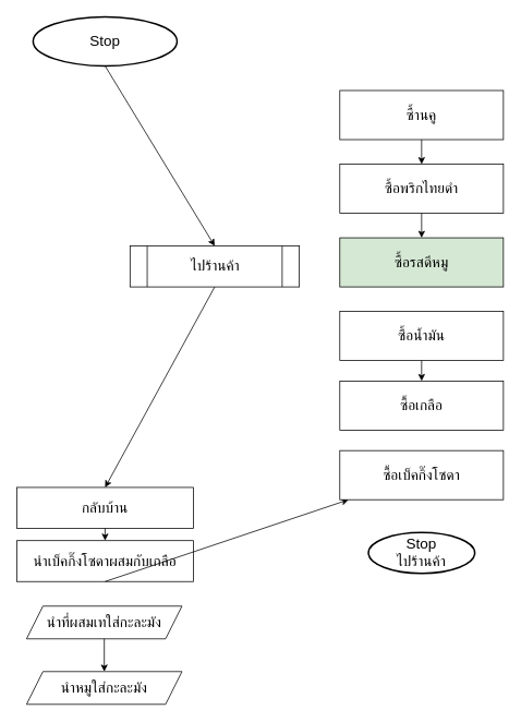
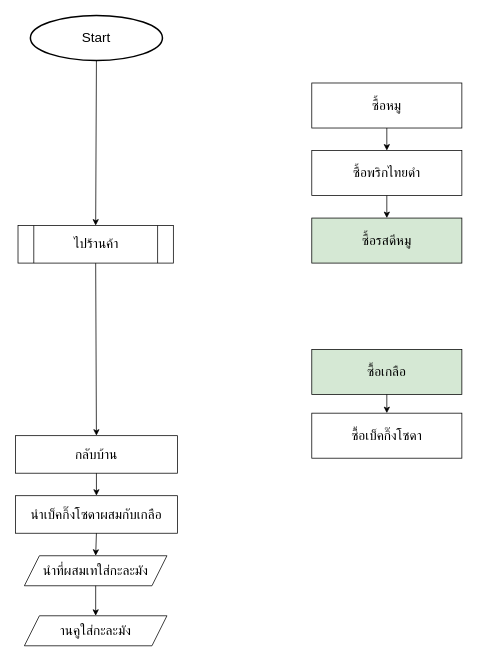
  <mxCell id="0" />
  <mxCell id="1" parent="0" />
- <mxCell id="2" value="&lt;font style=&quot;font-size: 18px;&quot;&gt;Stop&lt;/font&gt;" style="strokeWidth=2;html=1;shape=mxgraph.flowchart.start_1;whiteSpace=wrap;" vertex="1" parent="1"><mxGeometry x="40" y="20" width="176" height="60" as="geometry" /></mxCell>
- <mxCell id="3" value="กลับบ้าน" style="rounded=0;whiteSpace=wrap;html=1;fontSize=18;" vertex="1" parent="1"><mxGeometry x="20" y="595" width="216" height="50" as="geometry" /></mxCell>
+ <mxCell id="2" value="&lt;font style=&quot;font-size: 18px;&quot;&gt;Start&lt;/font&gt;" style="strokeWidth=2;html=1;shape=mxgraph.flowchart.start_1;whiteSpace=wrap;" vertex="1" parent="1"><mxGeometry x="40" y="20" width="176" height="60" as="geometry" /></mxCell>
+ <mxCell id="3" value="กลับบ้าน" style="rounded=0;whiteSpace=wrap;html=1;fontSize=18;" vertex="1" parent="1"><mxGeometry x="20" y="580" width="216" height="50" as="geometry" /></mxCell>
  <mxCell id="4" value="นำเบ็คกิ๊งโซดาผสมกับเกลือ" style="rounded=0;whiteSpace=wrap;html=1;fontSize=18;" vertex="1" parent="1"><mxGeometry x="20" y="660" width="216" height="50" as="geometry" /></mxCell>
  <mxCell id="5" value="นำที่ผสมเทใส่กะละมัง" style="shape=parallelogram;perimeter=parallelogramPerimeter;whiteSpace=wrap;html=1;fixedSize=1;fontSize=18;" vertex="1" parent="1"><mxGeometry x="32" y="740" width="190" height="40" as="geometry" /></mxCell>
- <mxCell id="6" value="นำหมูใส่กะละมัง" style="shape=parallelogram;perimeter=parallelogramPerimeter;whiteSpace=wrap;html=1;fixedSize=1;fontSize=18;" vertex="1" parent="1"><mxGeometry x="32" y="820" width="190" height="40" as="geometry" /></mxCell>
+ <mxCell id="6" value="านคูใส่กะละมัง" style="shape=parallelogram;perimeter=parallelogramPerimeter;whiteSpace=wrap;html=1;fixedSize=1;fontSize=18;" vertex="1" parent="1"><mxGeometry x="32" y="820" width="190" height="40" as="geometry" /></mxCell>
  <mxCell id="7" value="" style="endArrow=classic;html=1;rounded=0;fontSize=18;entryX=0.5;entryY=0;entryDx=0;entryDy=0;exitX=0.5;exitY=1;exitDx=0;exitDy=0;" edge="1" parent="1" source="3" target="4"><mxGeometry width="50" height="50" relative="1" as="geometry"><mxPoint x="94" y="730" as="sourcePoint" /><mxPoint x="144" y="680" as="targetPoint" /></mxGeometry></mxCell>
- <mxCell id="8" value="" style="endArrow=classic;html=1;rounded=0;fontSize=18;exitX=0.5;exitY=1;exitDx=0;exitDy=0;" edge="1" parent="1" source="4" target="18"><mxGeometry width="50" height="50" relative="1" as="geometry"><mxPoint x="94" y="730" as="sourcePoint" /><mxPoint x="144" y="680" as="targetPoint" /></mxGeometry></mxCell>
+ <mxCell id="8" value="" style="endArrow=classic;html=1;rounded=0;fontSize=18;exitX=0.5;exitY=1;exitDx=0;exitDy=0;entryX=0.5;entryY=0;entryDx=0;entryDy=0;" edge="1" parent="1" source="4" target="5"><mxGeometry width="50" height="50" relative="1" as="geometry"><mxPoint x="94" y="730" as="sourcePoint" /><mxPoint x="144" y="680" as="targetPoint" /></mxGeometry></mxCell>
  <mxCell id="9" value="" style="endArrow=classic;html=1;rounded=0;fontSize=18;exitX=0.5;exitY=1;exitDx=0;exitDy=0;entryX=0.5;entryY=0;entryDx=0;entryDy=0;" edge="1" parent="1" source="5" target="6"><mxGeometry width="50" height="50" relative="1" as="geometry"><mxPoint x="94" y="860" as="sourcePoint" /><mxPoint x="144" y="810" as="targetPoint" /></mxGeometry></mxCell>
  <mxCell id="10" value="" style="endArrow=classic;html=1;rounded=0;fontSize=18;exitX=0.5;exitY=1;exitDx=0;exitDy=0;exitPerimeter=0;entryX=0.5;entryY=0;entryDx=0;entryDy=0;" edge="1" parent="1" source="2" target="12"><mxGeometry width="50" height="50" relative="1" as="geometry"><mxPoint x="94" y="170" as="sourcePoint" /><mxPoint x="128" y="120" as="targetPoint" /></mxGeometry></mxCell>
  <mxCell id="11" value="" style="endArrow=classic;html=1;rounded=0;fontSize=18;exitX=0.5;exitY=1;exitDx=0;exitDy=0;entryX=0.5;entryY=0;entryDx=0;entryDy=0;" edge="1" parent="1" source="12" target="3"><mxGeometry width="50" height="50" relative="1" as="geometry"><mxPoint x="127" y="545" as="sourcePoint" /><mxPoint x="144" y="620" as="targetPoint" /></mxGeometry></mxCell>
- <mxCell id="12" value="ไปร้านค้า" style="shape=process;whiteSpace=wrap;html=1;backgroundOutline=1;fontSize=18;" vertex="1" parent="1"><mxGeometry x="158.5" y="300" width="207" height="50" as="geometry" /></mxCell>
- <mxCell id="13" value="ซื้านคู" style="rounded=0;whiteSpace=wrap;html=1;fontSize=18;" vertex="1" parent="1"><mxGeometry x="415" y="110" width="200" height="60" as="geometry" /></mxCell>
+ <mxCell id="12" value="ไปร้านค้า" style="shape=process;whiteSpace=wrap;html=1;backgroundOutline=1;fontSize=18;" vertex="1" parent="1"><mxGeometry x="23.5" y="300" width="207" height="50" as="geometry" /></mxCell>
+ <mxCell id="13" value="ซื้อหมู" style="rounded=0;whiteSpace=wrap;html=1;fontSize=18;" vertex="1" parent="1"><mxGeometry x="415" y="110" width="200" height="60" as="geometry" /></mxCell>
  <mxCell id="14" value="ซื้อพริกไทยดำ&lt;span style=&quot;color: rgba(0, 0, 0, 0); font-family: monospace; font-size: 0px; text-align: start;&quot;&gt;%3CmxGraphModel%3E%3Croot%3E%3CmxCell%20id%3D%220%22%2F%3E%3CmxCell%20id%3D%221%22%20parent%3D%220%22%2F%3E%3CmxCell%20id%3D%222%22%20value%3D%22%E0%B8%8B%E0%B8%B7%E0%B9%89%E0%B8%AD%E0%B8%AB%E0%B8%A1%E0%B8%B9%22%20style%3D%22rounded%3D0%3BwhiteSpace%3Dwrap%3Bhtml%3D1%3BfontSize%3D18%3B%22%20vertex%3D%221%22%20parent%3D%221%22%3E%3CmxGeometry%20x%3D%22530%22%20y%3D%22150%22%20width%3D%22200%22%20height%3D%2260%22%20as%3D%22geometry%22%2F%3E%3C%2FmxCell%3E%3C%2Froot%3E%3C%2FmxGraphModel%3E&lt;/span&gt;" style="rounded=0;whiteSpace=wrap;html=1;fontSize=18;" vertex="1" parent="1"><mxGeometry x="415" y="200" width="200" height="60" as="geometry" /></mxCell>
  <mxCell id="15" value="ซื้อรสดีหมู" style="rounded=0;whiteSpace=wrap;html=1;fontSize=18;fillColor=#d5e8d4;" vertex="1" parent="1"><mxGeometry x="415" y="290" width="200" height="60" as="geometry" /></mxCell>
- <mxCell id="16" value="ซื้อน้ำมัน" style="rounded=0;whiteSpace=wrap;html=1;fontSize=18;" vertex="1" parent="1"><mxGeometry x="415" y="380" width="200" height="60" as="geometry" /></mxCell>
- <mxCell id="17" value="ซื้อเกลือ" style="rounded=0;whiteSpace=wrap;html=1;fontSize=18;" vertex="1" parent="1"><mxGeometry x="415" y="465" width="200" height="60" as="geometry" /></mxCell>
+ <mxCell id="17" value="ซื้อเกลือ" style="rounded=0;whiteSpace=wrap;html=1;fontSize=18;fillColor=#d5e8d4;" vertex="1" parent="1"><mxGeometry x="415" y="465" width="200" height="60" as="geometry" /></mxCell>
  <mxCell id="18" value="ซื้อเบ็คกิ๊งโซดา" style="rounded=0;whiteSpace=wrap;html=1;fontSize=18;" vertex="1" parent="1"><mxGeometry x="415" y="550" width="200" height="60" as="geometry" /></mxCell>
- <mxCell id="19" value="Stop&lt;br&gt;ไปร้านค้า" style="strokeWidth=2;html=1;shape=mxgraph.flowchart.start_1;whiteSpace=wrap;fontSize=18;" vertex="1" parent="1"><mxGeometry x="450" y="650" width="130" height="50" as="geometry" /></mxCell>
  <mxCell id="20" value="" style="endArrow=classic;html=1;rounded=0;fontSize=18;entryX=0.5;entryY=0;entryDx=0;entryDy=0;exitX=0.5;exitY=1;exitDx=0;exitDy=0;" edge="1" parent="1" source="13" target="14"><mxGeometry width="50" height="50" relative="1" as="geometry"><mxPoint x="270" y="320" as="sourcePoint" /><mxPoint x="320" y="270" as="targetPoint" /></mxGeometry></mxCell>
  <mxCell id="21" value="" style="endArrow=classic;html=1;rounded=0;fontSize=18;exitX=0.5;exitY=1;exitDx=0;exitDy=0;entryX=0.5;entryY=0;entryDx=0;entryDy=0;" edge="1" parent="1" source="14" target="15"><mxGeometry width="50" height="50" relative="1" as="geometry"><mxPoint x="270" y="320" as="sourcePoint" /><mxPoint x="320" y="270" as="targetPoint" /></mxGeometry></mxCell>
- <mxCell id="22" value="" style="endArrow=classic;html=1;rounded=0;fontSize=18;entryX=0.5;entryY=0;entryDx=0;entryDy=0;exitX=0.5;exitY=1;exitDx=0;exitDy=0;" edge="1" parent="1" source="16" target="17"><mxGeometry width="50" height="50" relative="1" as="geometry"><mxPoint x="270" y="450" as="sourcePoint" /><mxPoint x="320" y="400" as="targetPoint" /></mxGeometry></mxCell>
+ <mxCell id="23" value="" style="endArrow=classic;html=1;rounded=0;fontSize=18;exitX=0.5;exitY=1;exitDx=0;exitDy=0;entryX=0.5;entryY=0;entryDx=0;entryDy=0;" edge="1" parent="1" source="17" target="18"><mxGeometry width="50" height="50" relative="1" as="geometry"><mxPoint x="270" y="700" as="sourcePoint" /><mxPoint x="320" y="650" as="targetPoint" /></mxGeometry></mxCell>
